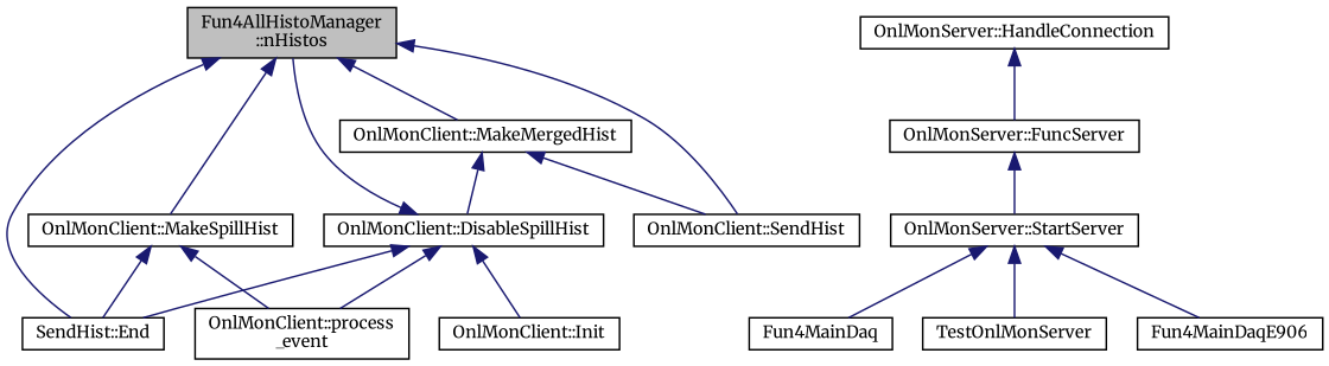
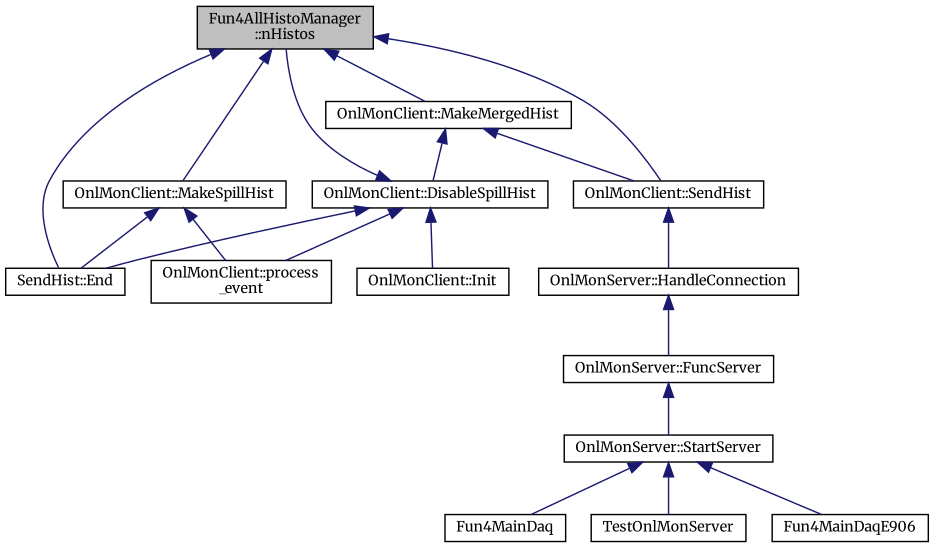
  digraph {
    fontname=Merriweather
    rankdir=TB
    node [color=black fontname=Merriweather fontsize=10 shape=record]
    edge [color=midnightblue dir=back fontname=Merriweather fontsize=10 labelfontname=FreeSans labelfontsize=10 style=solid]
    n1 [fillcolor=grey75 fontcolor=black height=0.2 label="Fun4AllHistoManager\l::nHistos" style=filled width=0.4]
    n2 [height=0.2 label="SendHist::End" width=0.4]
    n3 [height=0.2 label="OnlMonClient::MakeMergedHist" width=0.4]
    n4 [height=0.2 label="OnlMonClient::SendHist" width=0.4]
    n5 [height=0.2 label="OnlMonClient::MakeSpillHist" width=0.4]
    n6 [height=0.2 label="OnlMonClient::DisableSpillHist" width=0.4]
    n7 [height=0.2 label="OnlMonClient::Init" width=0.4]
    n8 [height=0.2 label="OnlMonClient::process\l_event" width=0.4]
    n9 [height=0.2 label="OnlMonServer::HandleConnection" width=0.4]
    n10 [height=0.2 label="OnlMonServer::FuncServer" width=0.4]
    n11 [height=0.2 label="OnlMonServer::StartServer" width=0.4]
    n12 [height=0.2 label=Fun4MainDaq width=0.4]
    n13 [height=0.2 label=TestOnlMonServer width=0.4]
    n14 [height=0.2 label=Fun4MainDaqE906 width=0.4]
    n1 -> n2
    n1 -> n3
    n1 -> n4
    n1 -> n5
    n3 -> n4
    n3 -> n6
+   n4 -> n9
    n5 -> n2
    n5 -> n8
    n6 -> n1
    n6 -> n2
    n6 -> n7
    n6 -> n8
    n9 -> n10
    n10 -> n11
    n11 -> n12
    n11 -> n13
    n11 -> n14
  }
